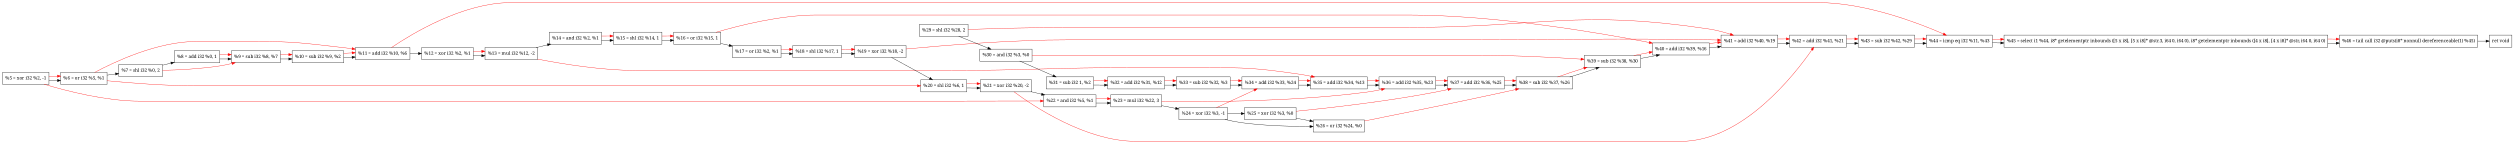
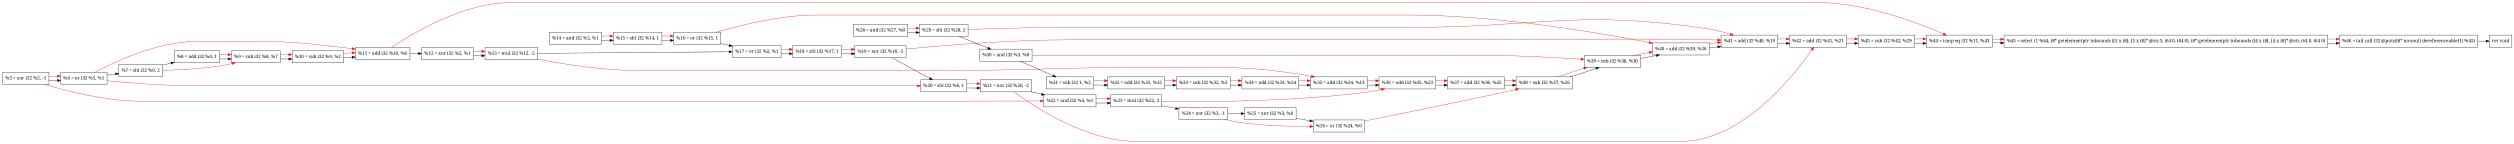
  digraph {
    fontname="Noto Serif"
    rankdir=LR
    node [fontname="Noto Serif" shape=record]
    edge [fontname="Noto Serif" color=red]
    n1 [label="  %5 = xor i32 %2, -1"]
    n2 [label="  %6 = or i32 %5, %1"]
    n3 [label="  %22 = and i32 %5, %1"]
    n4 [label="  %7 = shl i32 %0, 2"]
    n5 [label="  %11 = add i32 %10, %6"]
    n6 [label="  %20 = shl i32 %6, 1"]
    n7 [label="  %23 = mul i32 %22, 3"]
    n8 [label="  %8 = add i32 %0, 1"]
    n9 [label="  %9 = sub i32 %8, %7"]
    n10 [label="  %12 = xor i32 %2, %1"]
    n11 [label="  %44 = icmp eq i32 %11, %43"]
    n12 [label="  %21 = xor i32 %20, -2"]
    n13 [label="  %10 = sub i32 %9, %2"]
    n14 [label="  %13 = mul i32 %12, -2"]
    n15 [label="  %45 = select i1 %44, i8* getelementptr inbounds ([5 x i8], [5 x i8]* @str.3, i64 0, i64 0), i8* getelementptr inbounds ([4 x i8], [4 x i8]* @str, i64 0, i64 0)"]
    n16 [label="  %14 = and i32 %2, %1"]
    n17 [label="  %35 = add i32 %34, %13"]
    n18 [label="  %32 = add i32 %31, %12"]
    n19 [label="  %33 = sub i32 %32, %3"]
    n20 [label="  %15 = shl i32 %14, 1"]
    n21 [label="  %36 = add i32 %35, %23"]
    n22 [label="  %16 = or i32 %15, 1"]
    n23 [label="  %17 = or i32 %2, %1"]
    n24 [label="  %40 = add i32 %39, %16"]
    n25 [label="  %18 = shl i32 %17, 1"]
    n26 [label="  %41 = add i32 %40, %19"]
    n27 [label="  %19 = xor i32 %18, -2"]
    n28 [label="  %42 = add i32 %41, %21"]
    n29 [label="  %43 = sub i32 %42, %29"]
    n30 [label="  %24 = xor i32 %3, -1"]
    n31 [label="  %25 = xor i32 %3, %0"]
    n32 [label="  %26 = or i32 %24, %0"]
    n33 [label="  %34 = add i32 %33, %24"]
    n34 [label="  %37 = add i32 %36, %25"]
    n35 [label="  %38 = sub i32 %37, %26"]
    n36 [label="  %39 = sub i32 %38, %30"]
+   n37 [label="  %28 = and i32 %27, %0"]
    n38 [label="  %29 = shl i32 %28, 2"]
    n39 [label="  %30 = and i32 %3, %0"]
    n40 [label="  %31 = sub i32 1, %2"]
    n41 [label="  %46 = tail call i32 @puts(i8* nonnull dereferenceable(1) %45)"]
    n42 [label="  ret void"]
    n1 -> n2 [color=""]
    n1 -> n2
    n1 -> n3
    n2 -> n4 [color=""]
    n2 -> n5
    n2 -> n6
    n3 -> n7 [color=""]
    n3 -> n7
    n4 -> n8 [color=""]
    n4 -> n9
    n5 -> n10 [color=""]
    n5 -> n11
    n6 -> n12 [color=""]
    n6 -> n12
    n7 -> n21
    n7 -> n30 [color=""]
    n8 -> n9 [color=""]
    n8 -> n9
    n9 -> n13 [color=""]
    n9 -> n13
    n10 -> n14 [color=""]
    n10 -> n14
    n11 -> n15 [color=""]
    n11 -> n15
    n12 -> n3 [color=""]
    n12 -> n28
    n13 -> n5 [color=""]
    n13 -> n5
-   n14 -> n16 [color=""]
+   n14 -> n23 [color=""]
    n14 -> n17
    n15 -> n41 [color=""]
    n15 -> n41
    n16 -> n20 [color=""]
    n16 -> n20
    n17 -> n21 [color=""]
    n17 -> n21
    n18 -> n19 [color=""]
    n18 -> n19
    n19 -> n33 [color=""]
    n19 -> n33
    n20 -> n22 [color=""]
    n20 -> n22
    n21 -> n34 [color=""]
    n21 -> n34
    n22 -> n23 [color=""]
    n22 -> n24
    n23 -> n25 [color=""]
    n23 -> n25
    n24 -> n26 [color=""]
    n24 -> n26
    n25 -> n27 [color=""]
    n25 -> n27
    n26 -> n28 [color=""]
    n26 -> n28
    n27 -> n6 [color=""]
    n27 -> n26
    n28 -> n29 [color=""]
    n28 -> n29
    n29 -> n11 [color=""]
    n29 -> n11
    n30 -> n31 [color=""]
-   n30 -> n32 [color=black]
-   n30 -> n33
+   n30 -> n32
    n31 -> n32 [color=""]
-   n31 -> n34
    n32 -> n35
    n33 -> n17 [color=""]
    n33 -> n17
    n34 -> n35 [color=""]
    n34 -> n35
    n35 -> n36 [color=""]
    n35 -> n36
    n36 -> n24 [color=""]
    n36 -> n24
+   n37 -> n38 [color=""]
+   n37 -> n38
    n38 -> n26
    n38 -> n39 [color=""]
    n39 -> n36
    n39 -> n40 [color=""]
    n40 -> n18 [color=""]
    n40 -> n18
    n41 -> n42 [color=""]
  }
